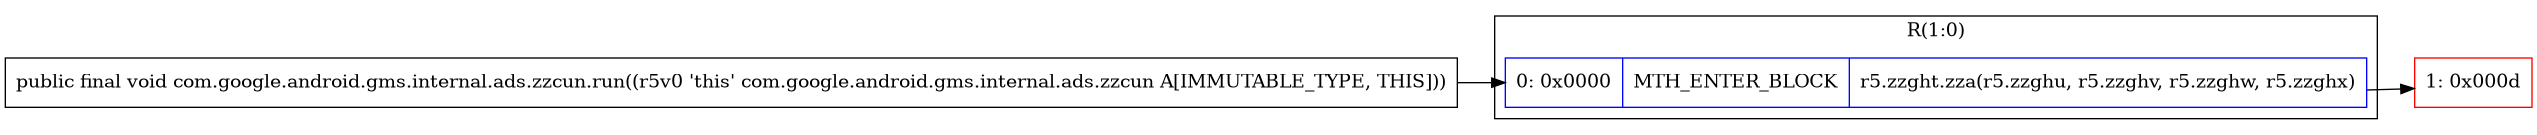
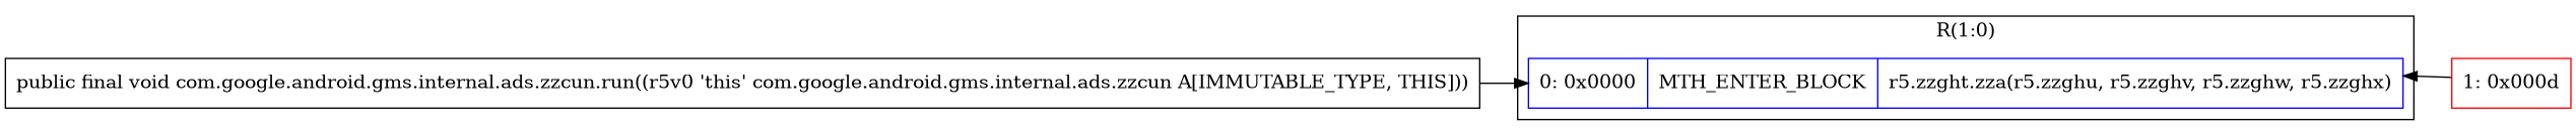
  digraph {
    rankdir=LR
    node [shape=record]
    n1 [color=blue label="{0\:\ 0x0000|MTH_ENTER_BLOCK\l|r5.zzght.zza(r5.zzghu, r5.zzghv, r5.zzghw, r5.zzghx)\l}"]
    n2 [color=red label="{1\:\ 0x000d}"]
    n3 [label="{public final void com.google.android.gms.internal.ads.zzcun.run((r5v0 'this' com.google.android.gms.internal.ads.zzcun A[IMMUTABLE_TYPE, THIS])) }"]
    subgraph cluster_1 {
      label="R(1:0)"
      n1
    }
-   n1 -> n2
+   n2 -> n1
    n3 -> n1
  }
